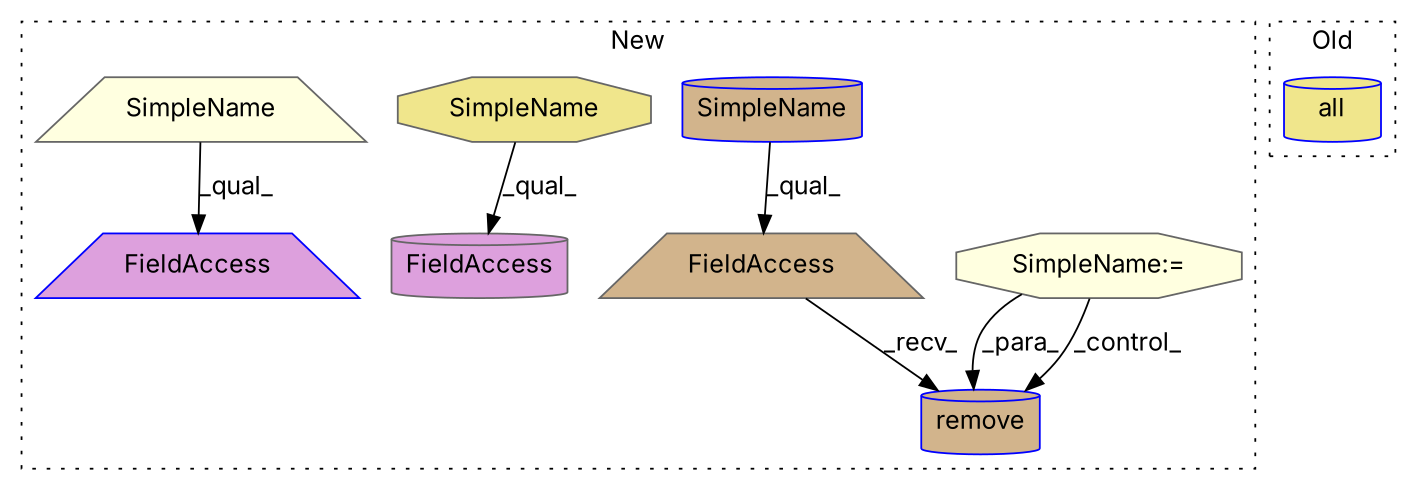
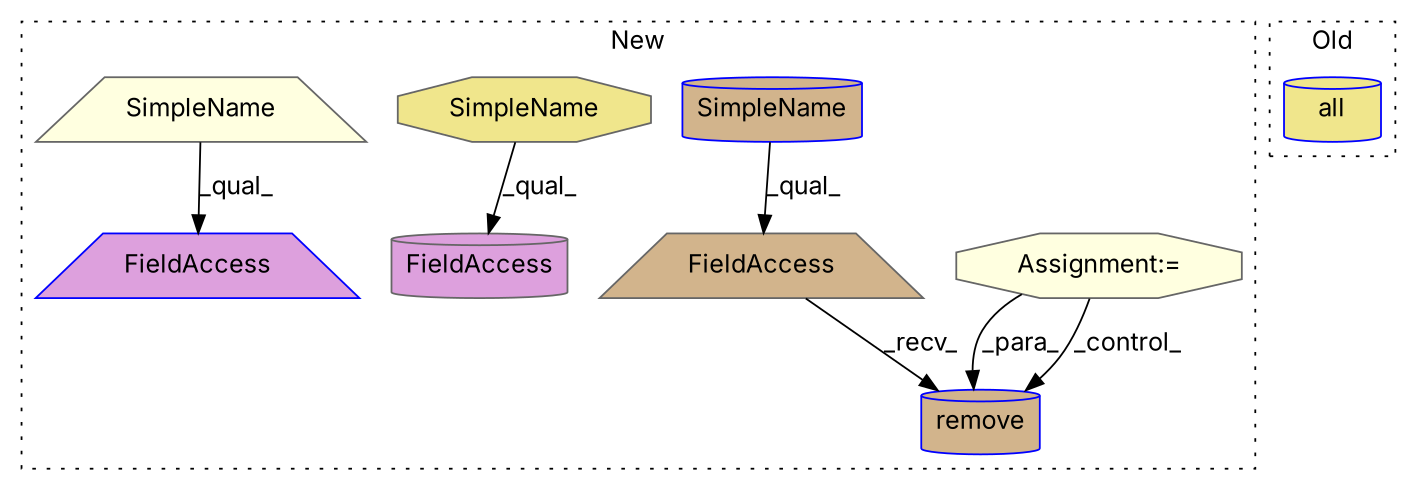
  digraph {
    fontname=Inter
    node [a=22 l=10 s=15187 shape=cylinder style=filled fillcolor=tan color=gray40 fontname=Inter]
    edge [fontname=Inter]
    n1 [a=32 l="7,1" label=remove s="15198,15212" color=blue]
    n2 [label=FieldAccess shape=trapezium]
    n3 [label=FieldAccess s=14793 fillcolor=plum]
    n4 [label=FieldAccess s=15149 shape=trapezium fillcolor=plum color=blue]
-   n5 [a=7 l="53,2" label="SimpleName:=" s="15082,15177" shape=octagon fillcolor=lightyellow]
+   n5 [a=7 l="53,2" label="Assignment:=" s="15082,15177" shape=octagon fillcolor=lightyellow]
    n6 [a=42 l=3 label=SimpleName color=blue]
    n7 [a=42 l=3 label=SimpleName s=14793 shape=octagon fillcolor=khaki]
    n8 [a=42 l=3 label=SimpleName s=15149 shape=trapezium fillcolor=lightyellow]
    n9 [a=32 l=5 label=all s=19438 fillcolor=khaki color=blue]
    subgraph cluster_1 {
      label=New
      style=dotted
      n1
      n2
      n3
      n4
      n5
      n6
      n7
      n8
    }
    subgraph cluster_2 {
      label=Old
      style=dotted
      n9
    }
    n2 -> n1 [label=_recv_]
    n5 -> n1 [label=_para_]
    n5 -> n1 [label=_control_]
    n6 -> n2 [label=_qual_]
    n7 -> n3 [label=_qual_]
    n8 -> n4 [label=_qual_]
  }
